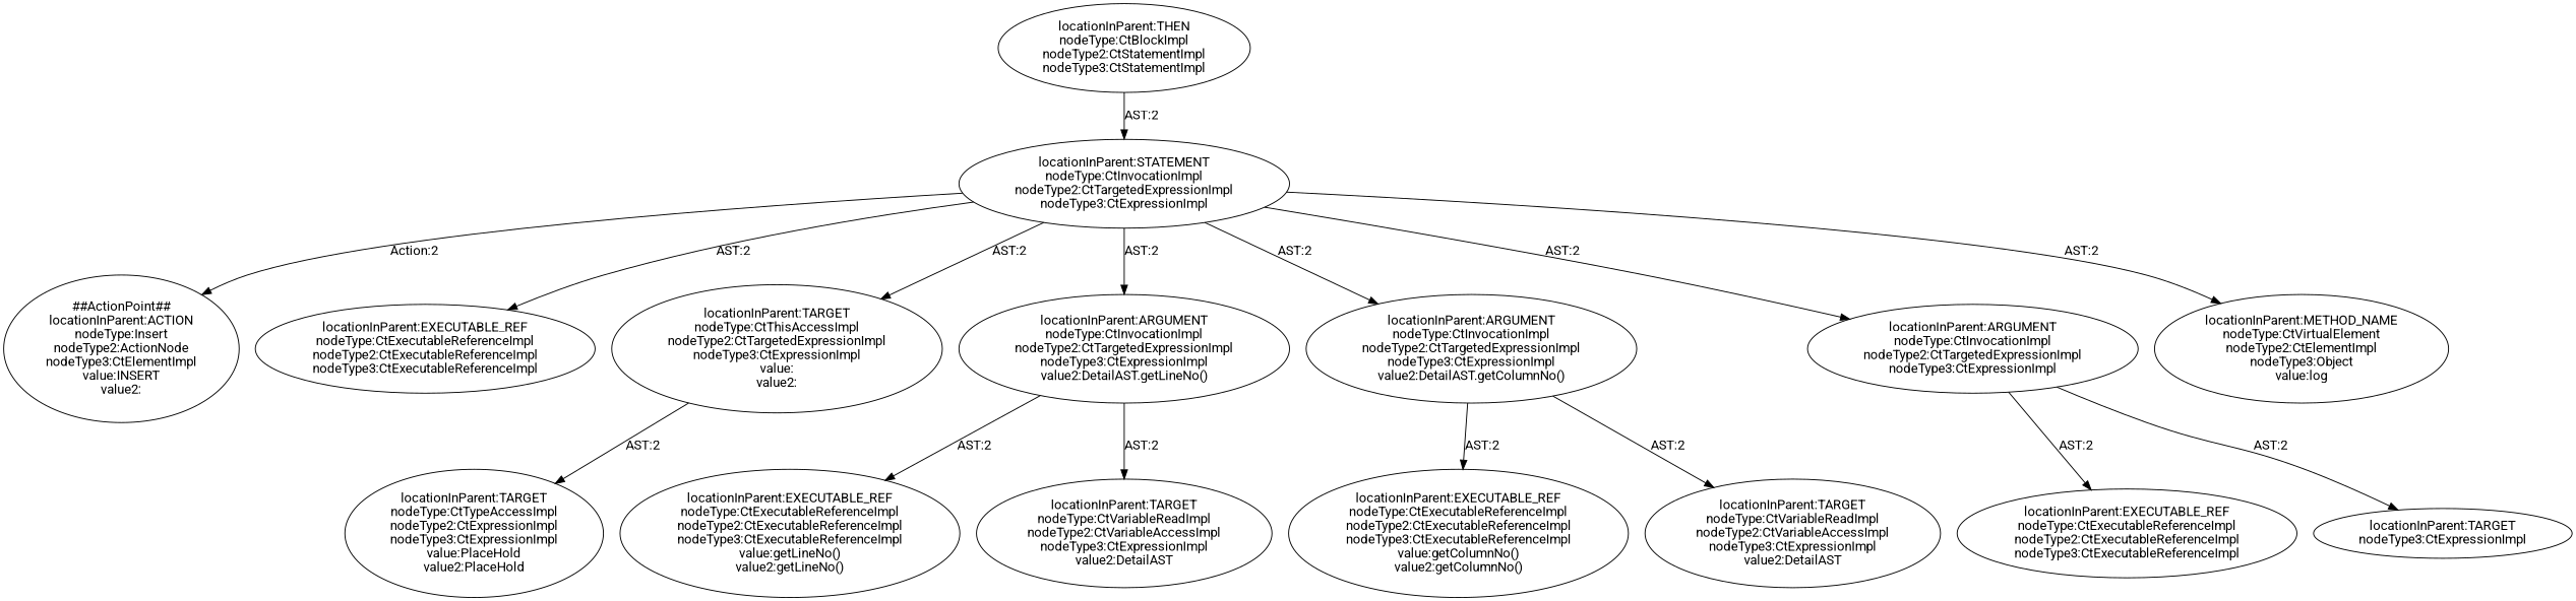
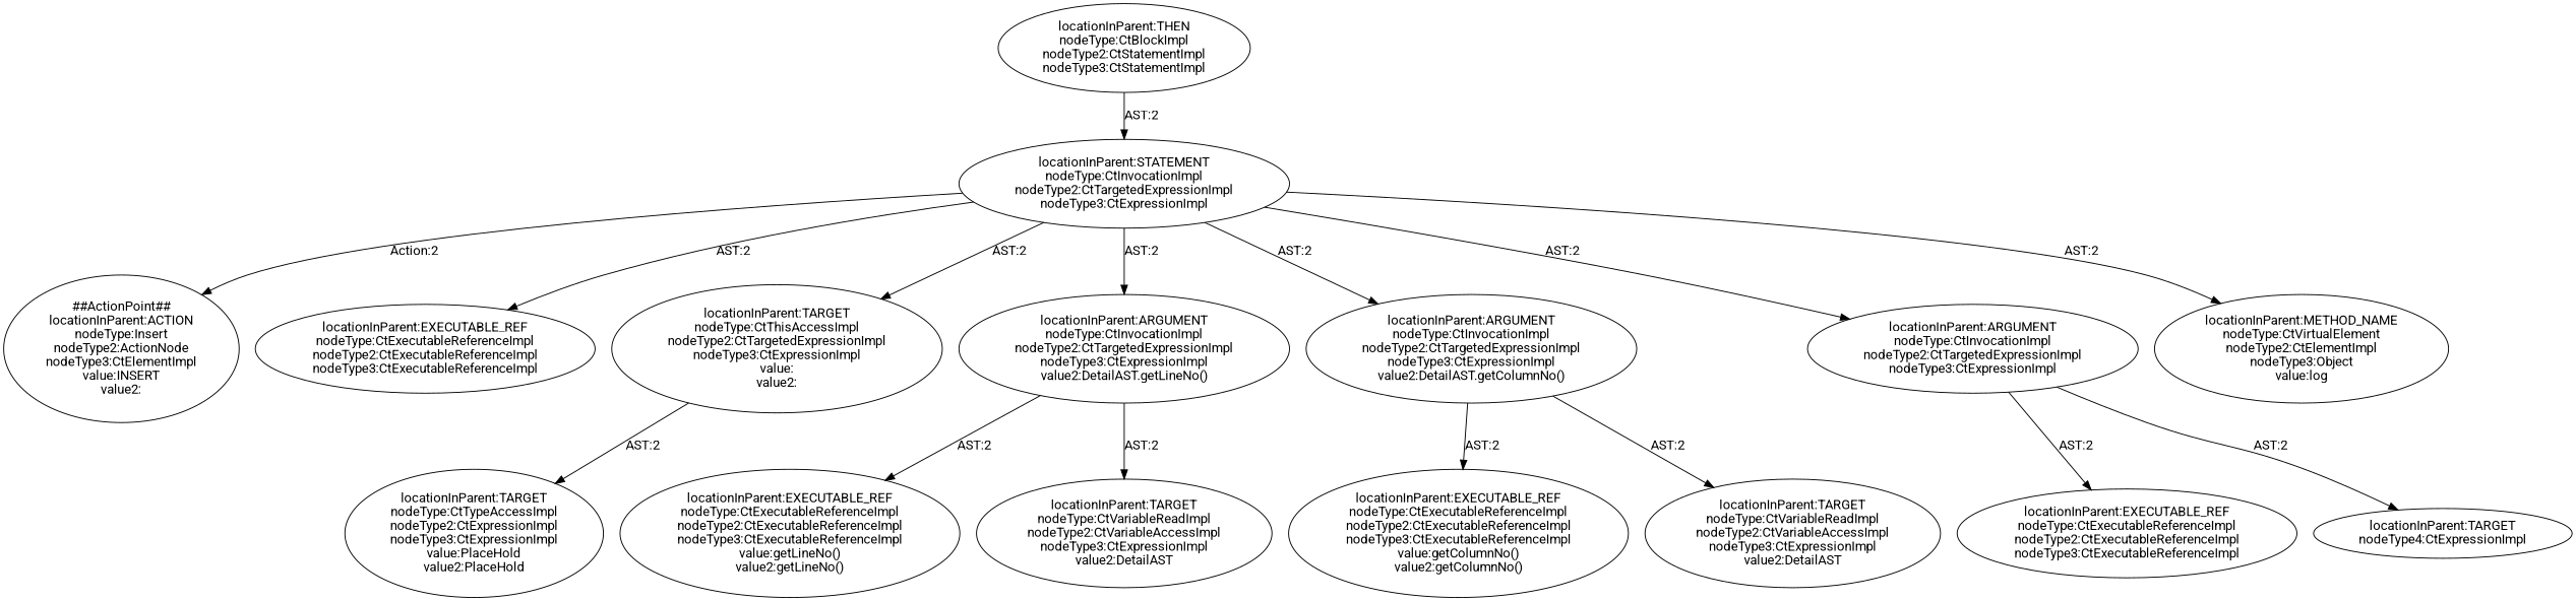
  digraph {
    fontname=Roboto
    node [shape=ellipse fontname=Roboto]
    edge [fontname=Roboto]
    n1 [label="##ActionPoint##\nlocationInParent:ACTION\nnodeType:Insert\nnodeType2:ActionNode\nnodeType3:CtElementImpl\nvalue:INSERT\nvalue2:"]
    n2 [label="locationInParent:STATEMENT\nnodeType:CtInvocationImpl\nnodeType2:CtTargetedExpressionImpl\nnodeType3:CtExpressionImpl"]
    n3 [label="locationInParent:EXECUTABLE_REF\nnodeType:CtExecutableReferenceImpl\nnodeType2:CtExecutableReferenceImpl\nnodeType3:CtExecutableReferenceImpl"]
    n4 [label="locationInParent:TARGET\nnodeType:CtThisAccessImpl\nnodeType2:CtTargetedExpressionImpl\nnodeType3:CtExpressionImpl\nvalue:\nvalue2:"]
    n5 [label="locationInParent:ARGUMENT\nnodeType:CtInvocationImpl\nnodeType2:CtTargetedExpressionImpl\nnodeType3:CtExpressionImpl\nvalue2:DetailAST.getLineNo()"]
    n6 [label="locationInParent:ARGUMENT\nnodeType:CtInvocationImpl\nnodeType2:CtTargetedExpressionImpl\nnodeType3:CtExpressionImpl\nvalue2:DetailAST.getColumnNo()"]
    n7 [label="locationInParent:ARGUMENT\nnodeType:CtInvocationImpl\nnodeType2:CtTargetedExpressionImpl\nnodeType3:CtExpressionImpl"]
    n8 [label="locationInParent:METHOD_NAME\nnodeType:CtVirtualElement\nnodeType2:CtElementImpl\nnodeType3:Object\nvalue:log"]
    n9 [label="locationInParent:THEN\nnodeType:CtBlockImpl\nnodeType2:CtStatementImpl\nnodeType3:CtStatementImpl"]
    n10 [label="locationInParent:TARGET\nnodeType:CtTypeAccessImpl\nnodeType2:CtExpressionImpl\nnodeType3:CtExpressionImpl\nvalue:PlaceHold\nvalue2:PlaceHold"]
    n11 [label="locationInParent:EXECUTABLE_REF\nnodeType:CtExecutableReferenceImpl\nnodeType2:CtExecutableReferenceImpl\nnodeType3:CtExecutableReferenceImpl\nvalue:getLineNo()\nvalue2:getLineNo()"]
    n12 [label="locationInParent:TARGET\nnodeType:CtVariableReadImpl\nnodeType2:CtVariableAccessImpl\nnodeType3:CtExpressionImpl\nvalue2:DetailAST"]
    n13 [label="locationInParent:EXECUTABLE_REF\nnodeType:CtExecutableReferenceImpl\nnodeType2:CtExecutableReferenceImpl\nnodeType3:CtExecutableReferenceImpl\nvalue:getColumnNo()\nvalue2:getColumnNo()"]
    n14 [label="locationInParent:TARGET\nnodeType:CtVariableReadImpl\nnodeType2:CtVariableAccessImpl\nnodeType3:CtExpressionImpl\nvalue2:DetailAST"]
    n15 [label="locationInParent:EXECUTABLE_REF\nnodeType:CtExecutableReferenceImpl\nnodeType2:CtExecutableReferenceImpl\nnodeType3:CtExecutableReferenceImpl"]
-   n16 [label="locationInParent:TARGET\nnodeType3:CtExpressionImpl"]
+   n16 [label="locationInParent:TARGET\nnodeType4:CtExpressionImpl"]
    n2 -> n1 [label="Action:2"]
    n2 -> n3 [label="AST:2"]
    n2 -> n4 [label="AST:2"]
    n2 -> n5 [label="AST:2"]
    n2 -> n6 [label="AST:2"]
    n2 -> n7 [label="AST:2"]
    n2 -> n8 [label="AST:2"]
    n4 -> n10 [label="AST:2"]
    n5 -> n11 [label="AST:2"]
    n5 -> n12 [label="AST:2"]
    n6 -> n13 [label="AST:2"]
    n6 -> n14 [label="AST:2"]
    n7 -> n15 [label="AST:2"]
    n7 -> n16 [label="AST:2"]
    n9 -> n2 [label="AST:2"]
  }
